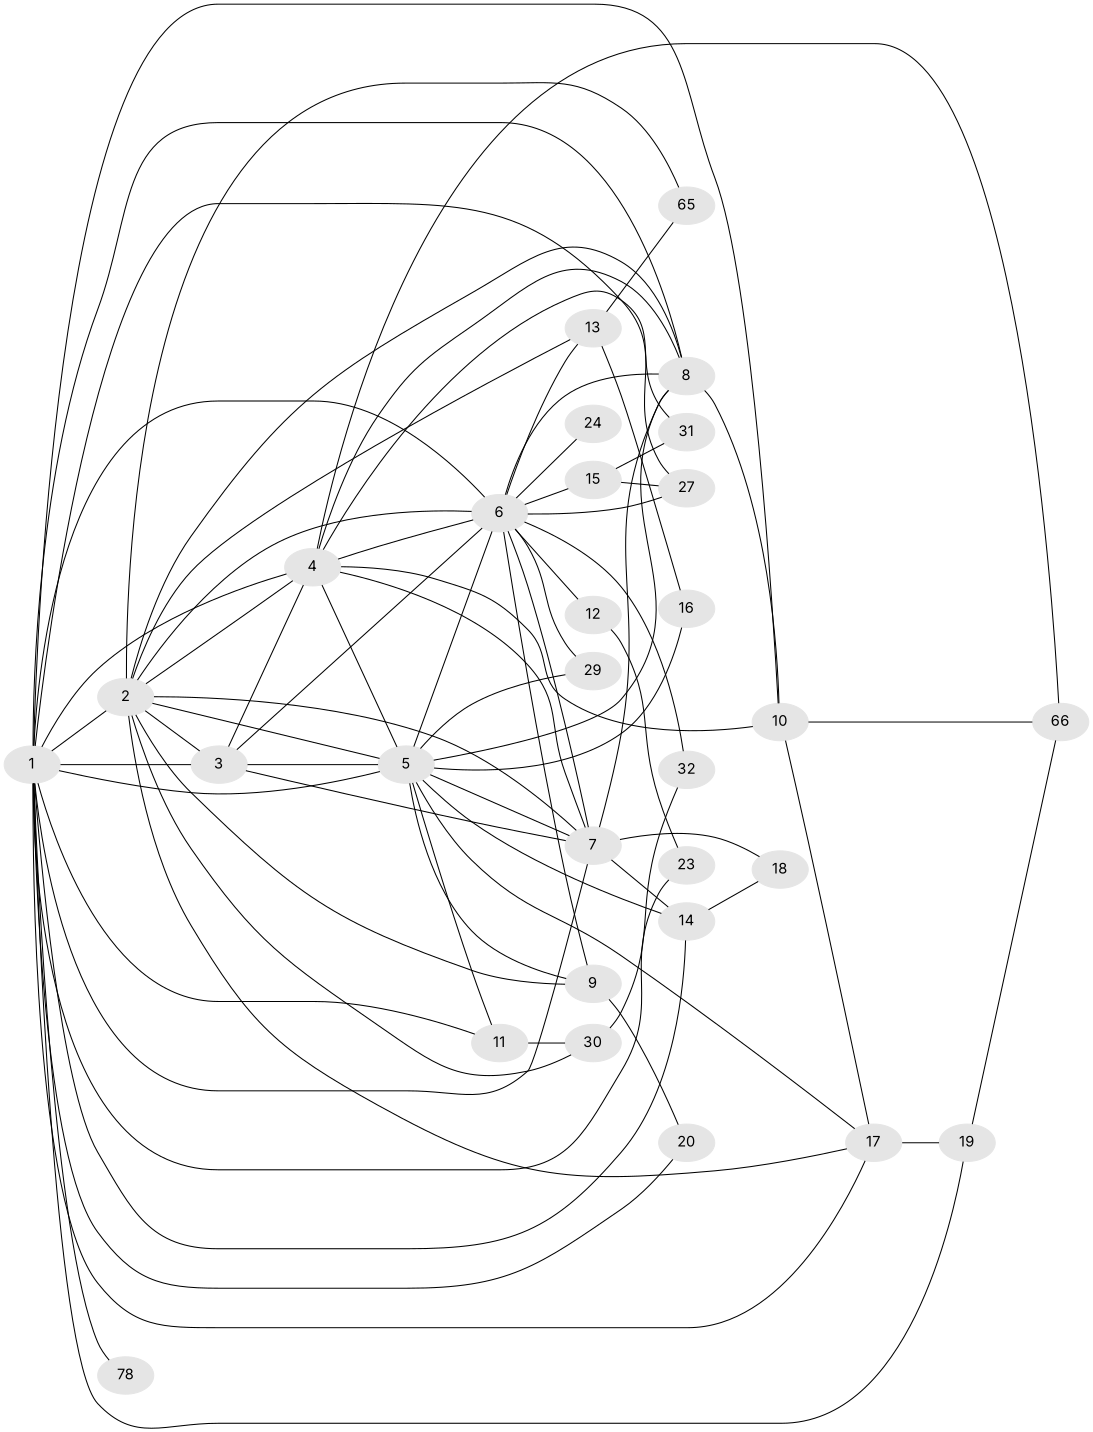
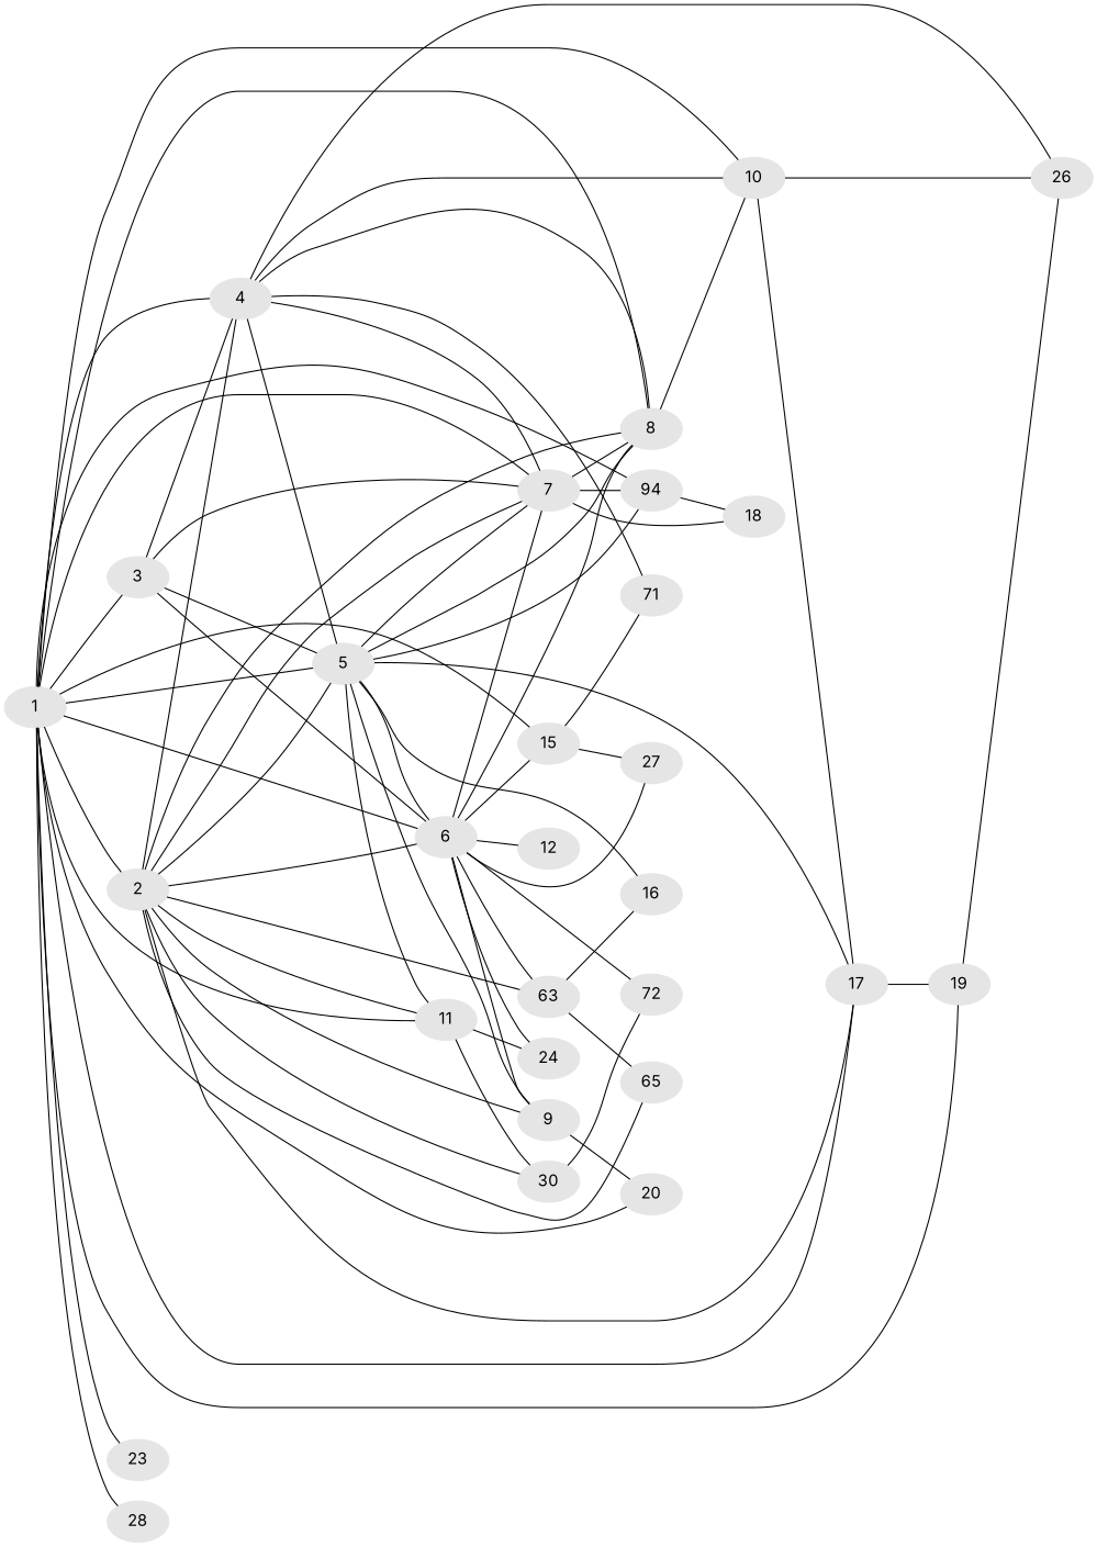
  graph {
    fontname=Inter
    rankdir=LR
    node [color=gray90 fontname=Inter style=filled]
    edge [fontname=Inter weight=1.0]
    1
    2
    3
    4
    5
    6
    7
    8
    10
    11
-   14
+   14 [label=94]
    15
    17
    19
    20
    23
-   28 [label=78]
+   28
    9
-   13
+   13 [label=63]
    n20 [label=65]
    30
-   26 [label=66]
-   31
+   26
+   31 [label=71]
    16
-   29
    12
    24
    27
-   32
+   32 [label=72]
    18
    1 -- 2 [weight=2.0]
    1 -- 3 [weight=2.0]
    1 -- 4 [weight=3.0]
    1 -- 5 [weight=3.0]
    1 -- 6 [weight=4.0]
    1 -- 7 [weight=3.0]
    1 -- 8 [weight=2.0]
    1 -- 10
    1 -- 11
    1 -- 14
-   1 -- 27
+   1 -- 15
    1 -- 17 [weight=2.0]
    1 -- 19
    1 -- 20
    1 -- 23
    1 -- 28
-   2 -- 3
+   2 -- 11
    2 -- 4 [weight=2.0]
    2 -- 5 [weight=2.0]
    2 -- 6 [weight=2.0]
    2 -- 7
    2 -- 8
    2 -- 17
    2 -- 9
    2 -- 13
    2 -- n20
    2 -- 30
    3 -- 4
    3 -- 5 [weight=13.0]
    3 -- 6 [weight=2.0]
    3 -- 7
    4 -- 5
-   4 -- 6 [weight=2.0]
    4 -- 7
    4 -- 8
    4 -- 10 [weight=2.0]
    4 -- 26
    4 -- 31
    5 -- 6 [weight=4.0]
    5 -- 7
    5 -- 8 [weight=3.0]
    5 -- 11
    5 -- 14 [weight=2.0]
    5 -- 17 [weight=2.0]
    5 -- 9
    5 -- 16
-   5 -- 29
    6 -- 7 [weight=2.0]
    6 -- 8 [weight=3.0]
    6 -- 15
    6 -- 9
    6 -- 13
-   6 -- 29
    6 -- 12
    6 -- 24
    6 -- 27
    6 -- 32
    7 -- 8
    7 -- 14
    7 -- 18
    8 -- 10
    10 -- 17
    10 -- 26 [weight=3.0]
    11 -- 30
+   11 -- 24
    14 -- 18
    15 -- 31
    15 -- 27
    17 -- 19
    19 -- 26
    9 -- 20
    13 -- n20
    13 -- 16
    30 -- 32
-   12 -- 23
  }
